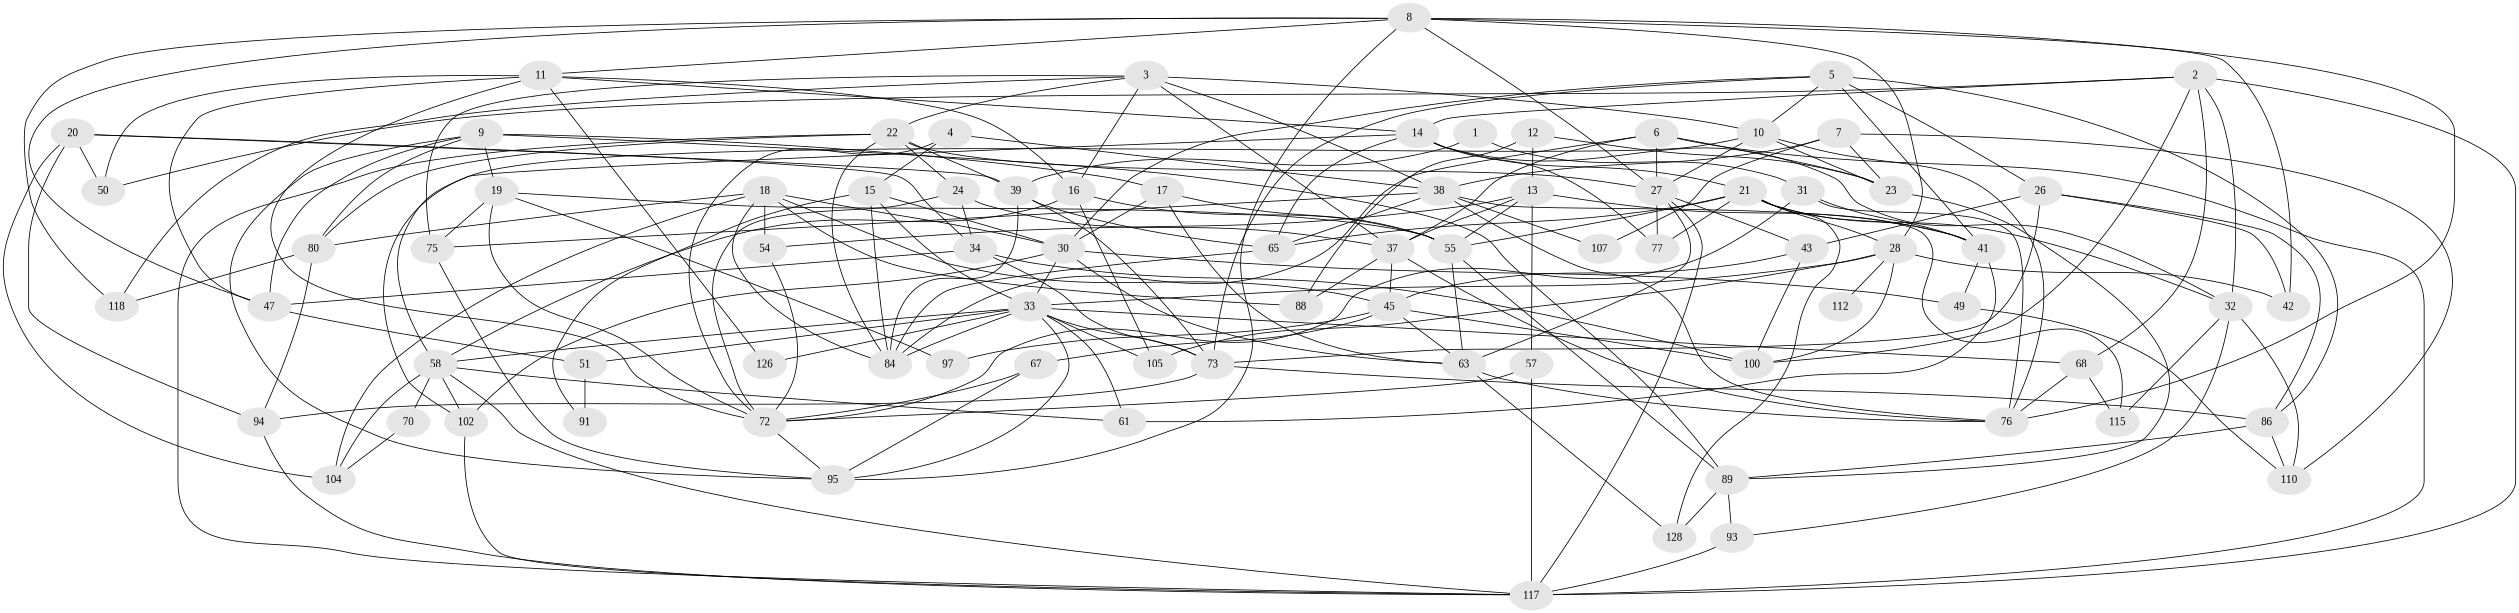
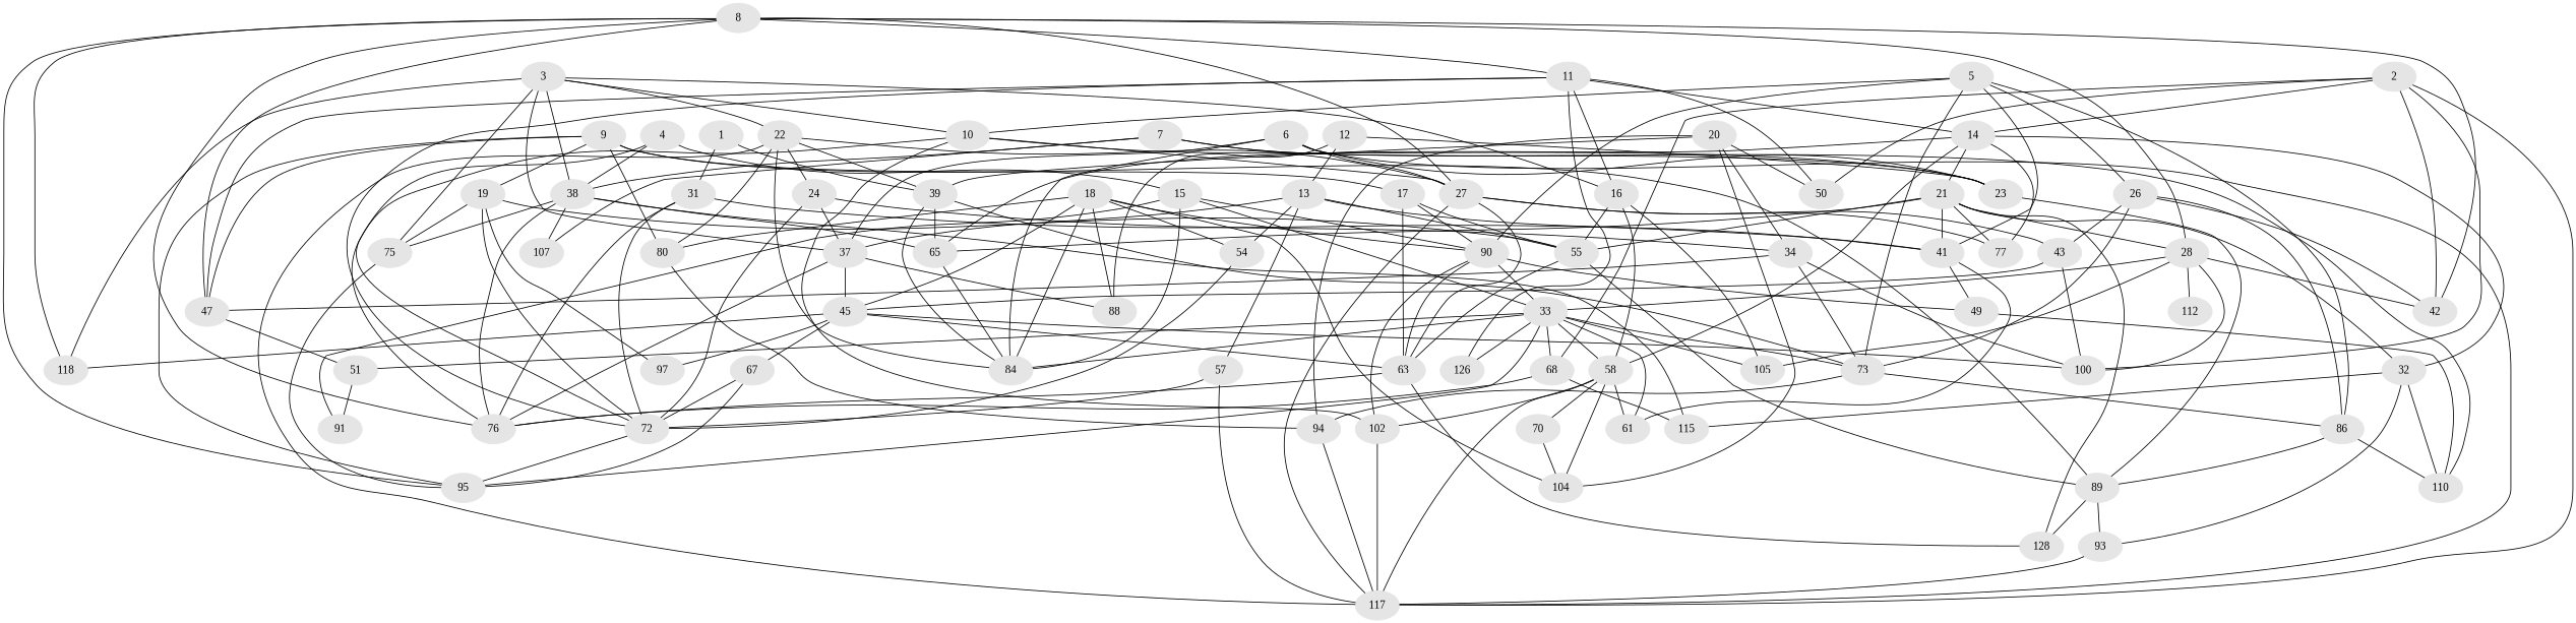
  graph {
    fontname="Liberation Serif"
    node [color=gray90 fontname="Liberation Serif" style=filled]
    edge [fontname="Liberation Serif"]
    31 [super="+119"]
    72 [super="+129"]
    41 [super="+103"]
    76 [super="+116"]
    1
    39 [super="+85"]
    73 [super="+113"]
    84 [super="+122"]
    65 [super="+114"]
    2 [super="+53"]
    14 [super="+90"]
    32 [super="+46"]
    50 [super="+101"]
    68
    100
    117 [super="+121"]
    21 [super="+29"]
    58 [super="+106"]
    77
    110
    93
    115
    3 [super="+56"]
    10 [super="+48"]
    16 [super="+71"]
    22 [super="+59"]
    37 [super="+60"]
    38 [super="+64"]
    75 [super="+82"]
    118
    23 [super="+111"]
    27 [super="+96"]
    102
    55 [super="+62"]
    105
    80
    24
    88
    45 [super="+81"]
    107
    95
    15 [super="+79"]
-   30 [super="+109"]
+   30 [super="+109" label=90]
    33 [super="+35"]
    91
    4
    5 [super="+40"]
    26 [super="+123"]
    86 [super="+125"]
    42
    43 [super="+98"]
    63 [super="+78"]
    49 [super="+83"]
    61
    94 [super="+108"]
    89 [super="+127"]
    6 [super="+124"]
    7
    8 [super="+69"]
    11 [super="+74"]
    28 [super="+36"]
    47 [super="+66"]
    126
    112
    51
    9 [super="+25"]
    17 [super="+99"]
    19 [super="+92"]
    97
    128
    13 [super="+44"]
    54
    57
    12
    104
    70
    18 [super="+52"]
    67
    34 [super="+120"]
    20
    31 -- 72
    31 -- 41
    31 -- 76
    72 -- 95
    41 -- 49
    41 -- 61
    1 -- 31
    1 -- 39
    39 -- 73
    39 -- 84
    39 -- 65
    73 -- 86
    73 -- 94
    65 -- 84
    2 -- 14
-   2 -- 32
+   2 -- 42
    2 -- 50
    2 -- 68
    2 -- 100
    2 -- 117
    14 -- 65
    14 -- 32
    14 -- 21
    14 -- 58
    14 -- 77
    32 -- 110
    32 -- 93
    32 -- 115
    68 -- 76
    68 -- 115
    21 -- 41
    21 -- 65
    21 -- 32
    21 -- 77
    21 -- 55
    21 -- 28
    21 -- 128
    58 -- 117
    58 -- 102
    58 -- 61
    58 -- 104
    58 -- 70
    93 -- 117
    3 -- 10
    3 -- 16
    3 -- 22
    3 -- 37 [weight=2]
    3 -- 38
    3 -- 75
    3 -- 118
    10 -- 76
    10 -- 23
    10 -- 27
    10 -- 102
    16 -- 58
    16 -- 55
    16 -- 105
    22 -- 39
    22 -- 84
    22 -- 117
    22 -- 27
    22 -- 80
    22 -- 24
    37 -- 76
    37 -- 88
    37 -- 45
    38 -- 76
    38 -- 65
    38 -- 115
    38 -- 75
    38 -- 107
    75 -- 95
    23 -- 89
    27 -- 117
    27 -- 77
    27 -- 43
    27 -- 63
    102 -- 117
    55 -- 63
    55 -- 89
    80 -- 94
    24 -- 72 [weight=2]
    24 -- 37
    24 -- 34
    45 -- 100
-   80 -- 118
+   45 -- 118
    45 -- 63
    45 -- 97
    45 -- 67
    15 -- 84
    15 -- 30
    15 -- 33
    15 -- 91
    30 -- 102
    30 -- 33
    30 -- 63
    30 -- 49
    33 -- 73
    33 -- 84
    33 -- 68
    33 -- 58
    33 -- 105
    33 -- 95
    33 -- 61
    33 -- 126
    33 -- 51
    4 -- 72
    4 -- 38
    4 -- 15
    5 -- 41
    5 -- 73
    5 -- 10
    5 -- 30
    5 -- 26
    5 -- 86
    26 -- 73 [weight=2]
    26 -- 86
    26 -- 42
    26 -- 43
    86 -- 110
    86 -- 89
    43 -- 100
    43 -- 45
    63 -- 76
    63 -- 128
    49 -- 110
    94 -- 117
    89 -- 93
    89 -- 128
    6 -- 84
    6 -- 117
    6 -- 37
    6 -- 23
    6 -- 27
    7 -- 110
    7 -- 38
    7 -- 23
    7 -- 107
    8 -- 76
    8 -- 118
    8 -- 27
    8 -- 95
    8 -- 42
    8 -- 11
    8 -- 28
    8 -- 47
    11 -- 72
    11 -- 14
    11 -- 50
    11 -- 16
    11 -- 47
    11 -- 126
    28 -- 100
    28 -- 105
    28 -- 33
    28 -- 42
    28 -- 112
    47 -- 51
    51 -- 91
    9 -- 80
    9 -- 95
    9 -- 89
    9 -- 47
    9 -- 17
    9 -- 19
    17 -- 55
    17 -- 30
    17 -- 63
    19 -- 72
    19 -- 75
    19 -- 55
    19 -- 97
    13 -- 41
    13 -- 37
    13 -- 55
    13 -- 54
    13 -- 57
    54 -- 72
    57 -- 72
    57 -- 117
    12 -- 23
    12 -- 88
    12 -- 13
    70 -- 104
    18 -- 84
    18 -- 80
    18 -- 88
    18 -- 45
    18 -- 30
    18 -- 54
    18 -- 104
    67 -- 72
    67 -- 95
    34 -- 73
    34 -- 100
    34 -- 47
    20 -- 39
    20 -- 50
    20 -- 94
    20 -- 104
    20 -- 34
  }
